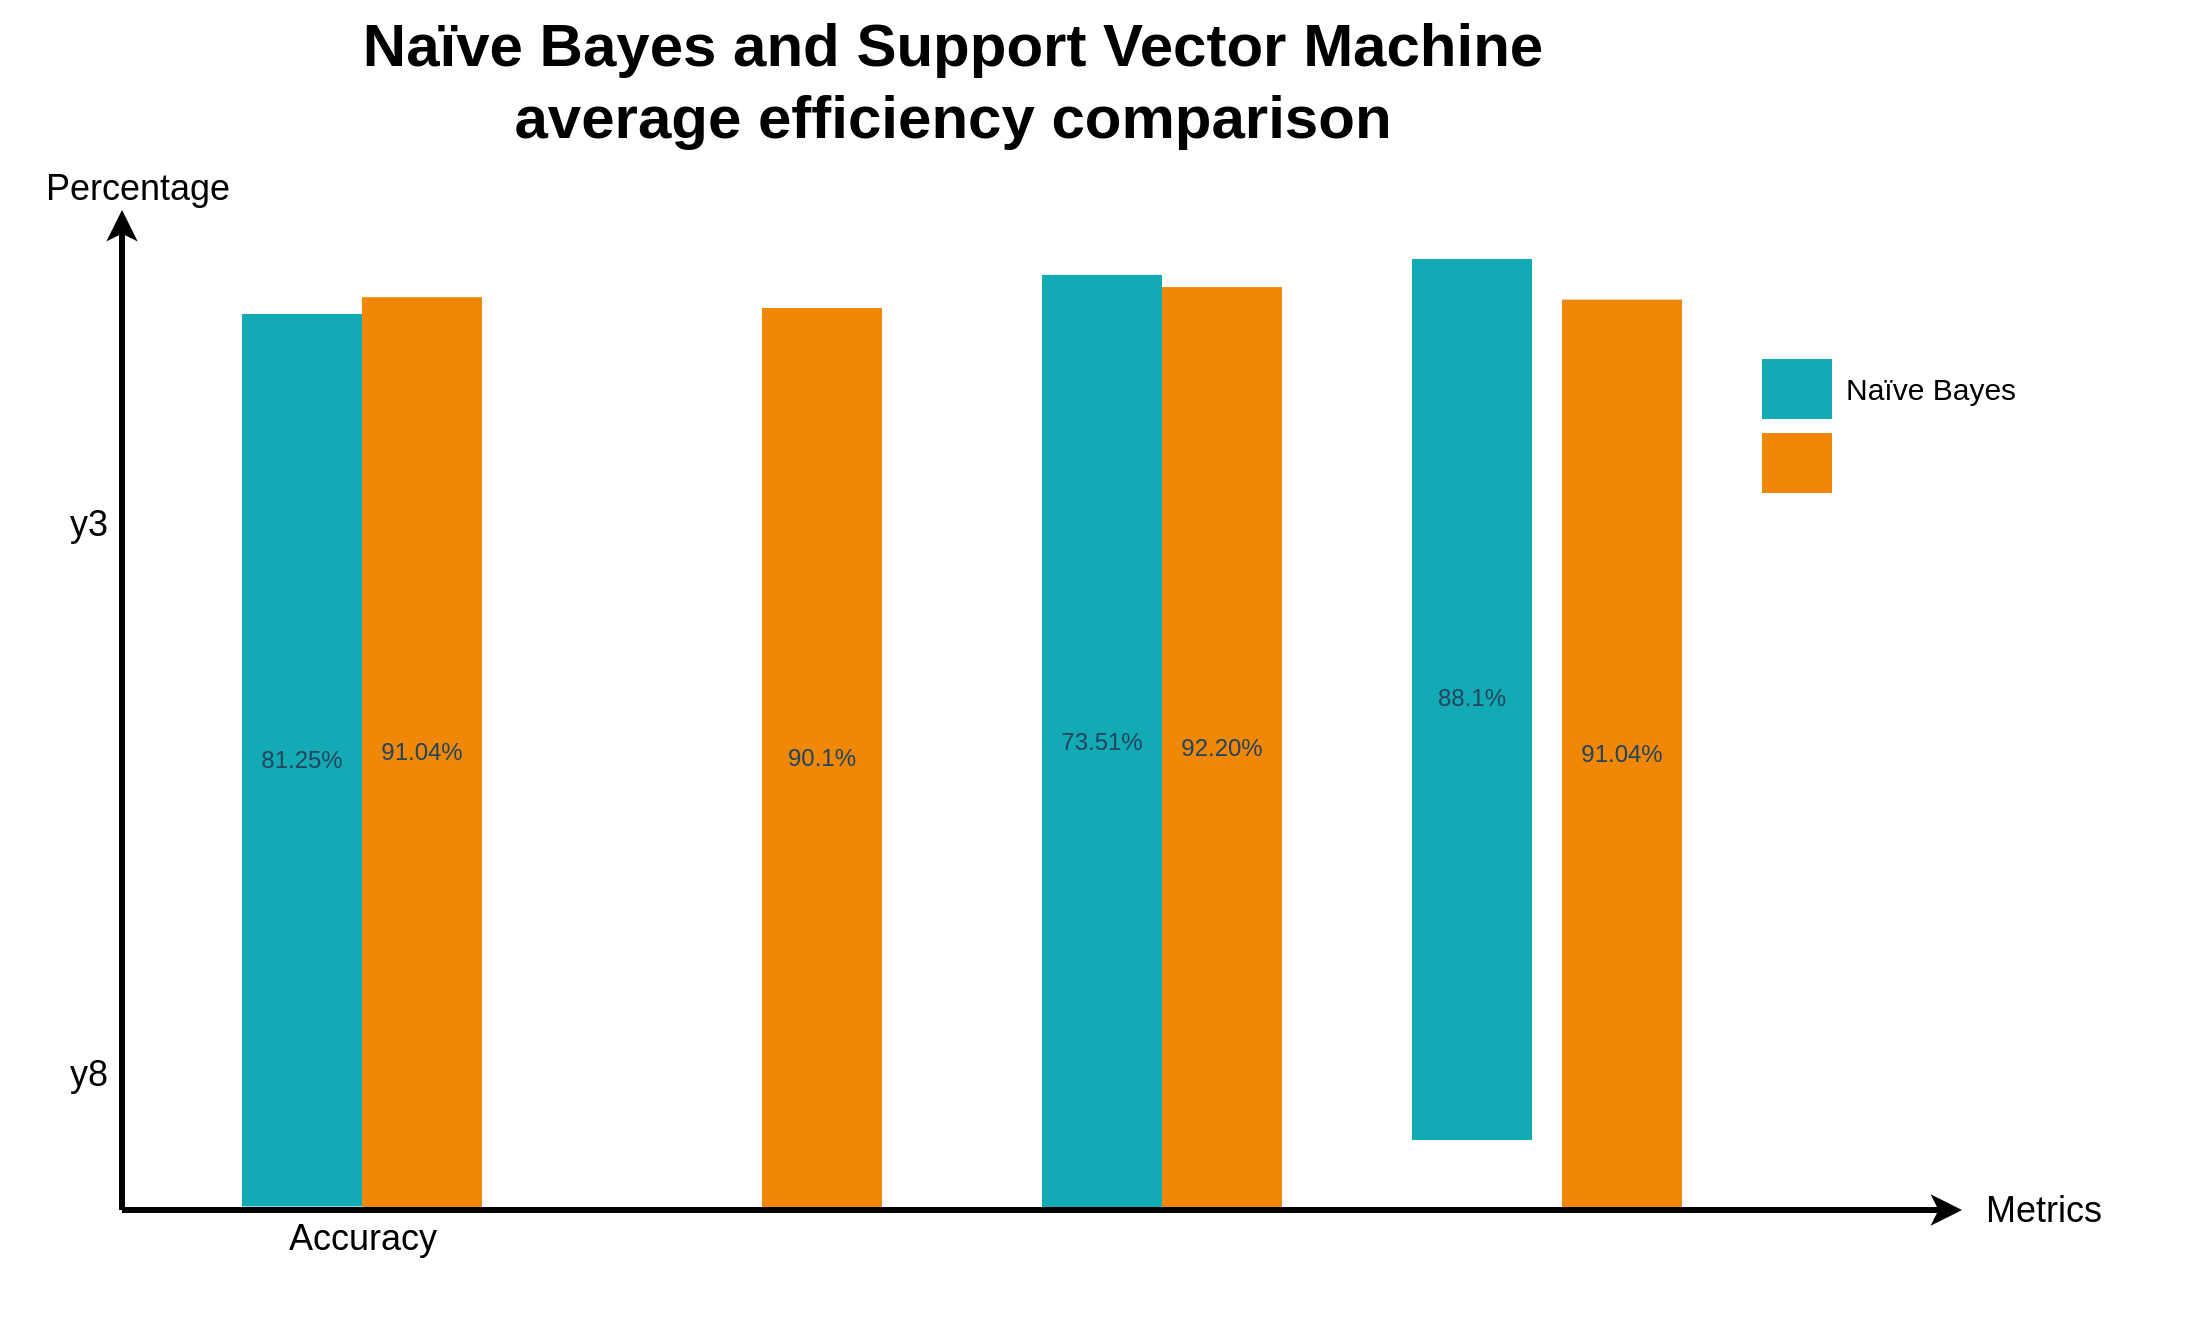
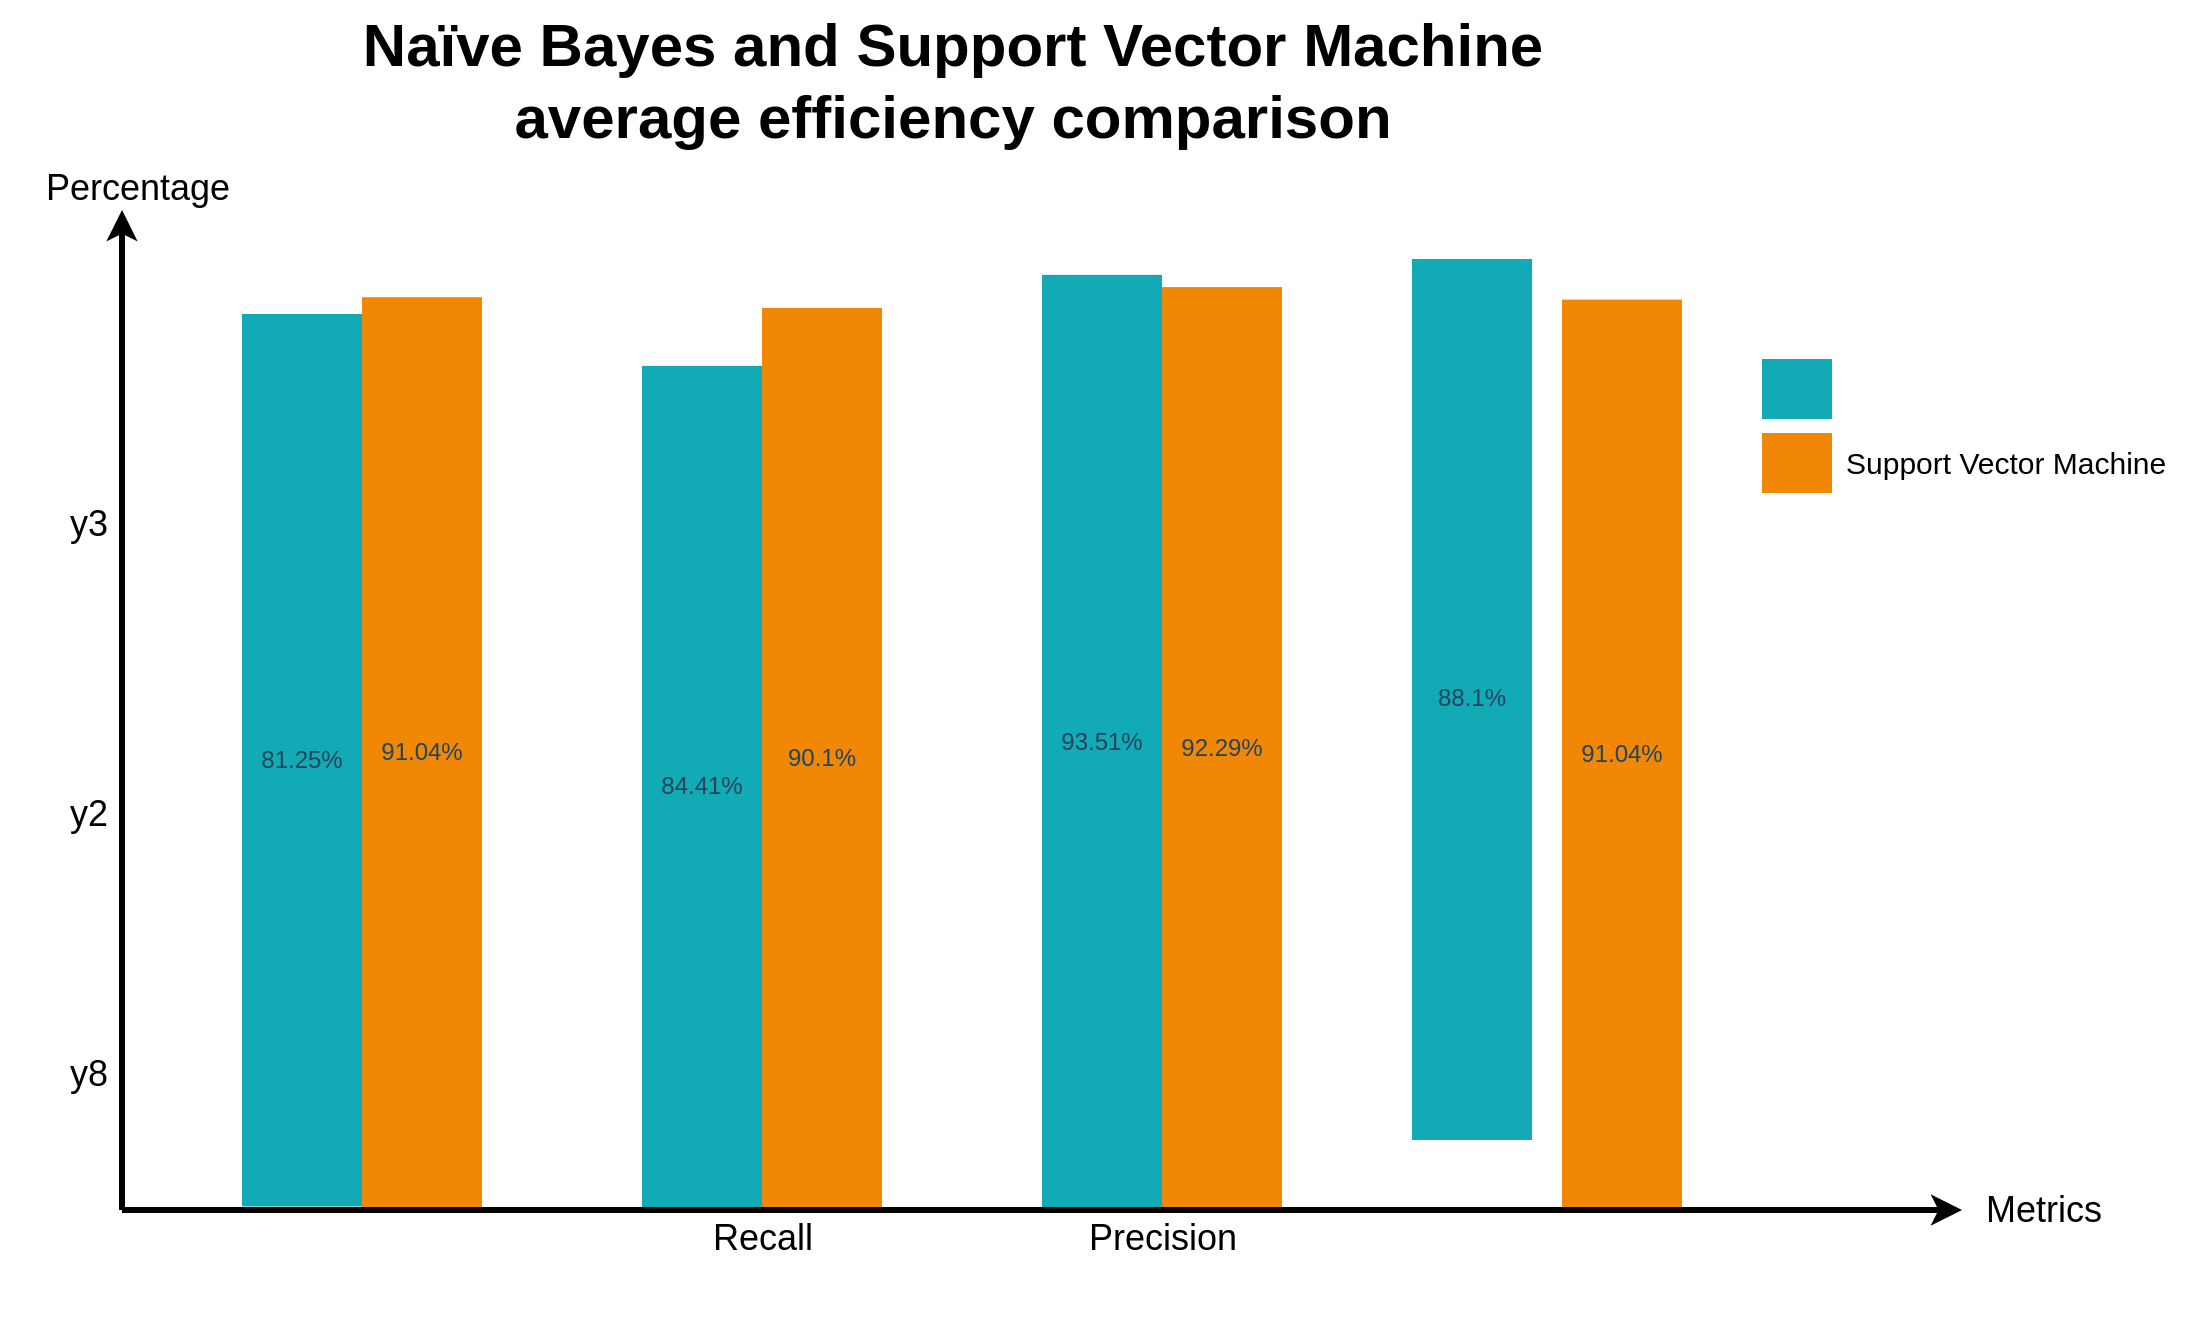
  <mxCell id="0" />
  <mxCell id="1" parent="0" />
  <mxCell id="2" value="81.25%" style="whiteSpace=wrap;fillColor=#12AAB5;gradientColor=none;gradientDirection=east;strokeColor=none;html=1;fontColor=#23445d;" parent="1" vertex="1"><mxGeometry x="120.5" y="156.5" width="60" height="446.24" as="geometry" /></mxCell>
  <mxCell id="3" value="" style="edgeStyle=none;html=1;fontColor=#000000;strokeWidth=3;strokeColor=#000000;" parent="1" edge="1"><mxGeometry width="100" height="100" relative="1" as="geometry"><mxPoint x="60.5" y="604.5" as="sourcePoint" /><mxPoint x="60.5" y="104.5" as="targetPoint" /></mxGeometry></mxCell>
  <mxCell id="4" value="91.04%" style="whiteSpace=wrap;fillColor=#F08705;gradientColor=none;gradientDirection=east;strokeColor=none;html=1;fontColor=#23445d;" parent="1" vertex="1"><mxGeometry x="180.5" y="148.095" width="60" height="455.21" as="geometry" /></mxCell>
  <mxCell id="5" value="Metrics" style="text;spacingTop=-5;html=1;fontSize=18;fontStyle=0;points=[];strokeColor=none;" parent="1" vertex="1"><mxGeometry x="990.5" y="592.5" width="80" height="20" as="geometry" /></mxCell>
- <mxCell id="6" value="Accuracy" style="text;spacingTop=-5;align=center;verticalAlign=middle;fontStyle=0;html=1;fontSize=18;points=[];strokeColor=none;" parent="1" vertex="1"><mxGeometry x="120.5" y="606.5" width="120" height="30" as="geometry" /></mxCell>
+ <mxCell id="7" value="Recall" style="text;spacingTop=-5;align=center;verticalAlign=middle;fontStyle=0;html=1;fontSize=18;points=[];strokeColor=none;" parent="1" vertex="1"><mxGeometry x="320.5" y="606.5" width="120" height="30" as="geometry" /></mxCell>
+ <mxCell id="8" value="Precision" style="text;spacingTop=-5;align=center;verticalAlign=middle;fontStyle=0;html=1;fontSize=18;points=[];strokeColor=none;" parent="1" vertex="1"><mxGeometry x="520.5" y="606.5" width="120" height="30" as="geometry" /></mxCell>
  <mxCell id="9" value="" style="whiteSpace=wrap;fillColor=#12AAB5;gradientColor=none;gradientDirection=east;strokeColor=none;html=1;fontColor=#23445d;" parent="1" vertex="1"><mxGeometry x="880.5" y="179" width="35.0" height="30.0" as="geometry" /></mxCell>
  <mxCell id="10" value="" style="whiteSpace=wrap;fillColor=#F08705;gradientColor=none;gradientDirection=east;strokeColor=none;html=1;fontColor=#23445d;" parent="1" vertex="1"><mxGeometry x="880.5" y="216" width="35.0" height="30.0" as="geometry" /></mxCell>
- <mxCell id="12" value="Naïve Bayes" style="text;spacingTop=-5;html=1;points=[];fontSize=15;" parent="1" vertex="1"><mxGeometry x="920.5" y="184" width="80" height="20" as="geometry" /></mxCell>
+ <mxCell id="11" value="Support Vector Machine" style="text;spacingTop=-5;html=1;points=[];fontSize=15;" parent="1" vertex="1"><mxGeometry x="920.5" y="221" width="80" height="20" as="geometry" /></mxCell>
  <mxCell id="13" value="Percentage" style="text;spacingTop=-5;html=1;fontSize=18;fontStyle=0;points=[]" parent="1" vertex="1"><mxGeometry x="20.5" y="82" width="80" height="20" as="geometry" /></mxCell>
  <mxCell id="14" value="y8" style="text;spacingTop=-5;align=center;verticalAlign=middle;fontStyle=0;html=1;fontSize=18;points=[]" parent="1" vertex="1"><mxGeometry x="28.5" y="474.5" width="30" height="130.0" as="geometry" /></mxCell>
+ <mxCell id="15" value="y2" style="text;spacingTop=-5;align=center;verticalAlign=middle;fontStyle=0;html=1;fontSize=18;points=[]" parent="1" vertex="1"><mxGeometry x="28.5" y="344.5" width="30" height="130.0" as="geometry" /></mxCell>
  <mxCell id="16" value="y3" style="text;spacingTop=-5;align=center;verticalAlign=middle;fontStyle=0;html=1;fontSize=18;points=[]" parent="1" vertex="1"><mxGeometry x="28.5" y="199.5" width="30" height="130.0" as="geometry" /></mxCell>
  <mxCell id="17" value="&lt;font style=&quot;font-size: 30px;&quot;&gt;Naïve Bayes and Support Vector Machine&lt;br&gt;average efficiency comparison&lt;/font&gt;" style="text;spacingTop=-5;align=center;verticalAlign=middle;fontSize=30;fontStyle=1;html=1;points=[]" parent="1" vertex="1"><mxGeometry x="70.5" y="20" width="810" height="45" as="geometry" /></mxCell>
+ <mxCell id="18" value="84.41%" style="whiteSpace=wrap;fillColor=#12AAB5;gradientColor=none;gradientDirection=east;strokeColor=none;html=1;fontColor=#23445d;" vertex="1" parent="1"><mxGeometry x="320.5" y="182.45" width="60" height="422.05" as="geometry" /></mxCell>
  <mxCell id="19" value="90.1%" style="whiteSpace=wrap;fillColor=#F08705;gradientColor=none;gradientDirection=east;strokeColor=none;html=1;fontColor=#23445d;" vertex="1" parent="1"><mxGeometry x="380.5" y="153.5" width="60" height="451" as="geometry" /></mxCell>
- <mxCell id="20" value="73.51%" style="whiteSpace=wrap;fillColor=#12AAB5;gradientColor=none;gradientDirection=east;strokeColor=none;html=1;fontColor=#23445d;" vertex="1" parent="1"><mxGeometry x="520.5" y="136.93" width="60" height="467.57" as="geometry" /></mxCell>
- <mxCell id="21" value="92.20%" style="whiteSpace=wrap;fillColor=#F08705;gradientColor=none;gradientDirection=east;strokeColor=none;html=1;fontColor=#23445d;" vertex="1" parent="1"><mxGeometry x="580.5" y="143.05" width="60" height="461.45" as="geometry" /></mxCell>
+ <mxCell id="20" value="93.51%" style="whiteSpace=wrap;fillColor=#12AAB5;gradientColor=none;gradientDirection=east;strokeColor=none;html=1;fontColor=#23445d;" vertex="1" parent="1"><mxGeometry x="520.5" y="136.93" width="60" height="467.57" as="geometry" /></mxCell>
+ <mxCell id="21" value="92.29%" style="whiteSpace=wrap;fillColor=#F08705;gradientColor=none;gradientDirection=east;strokeColor=none;html=1;fontColor=#23445d;" vertex="1" parent="1"><mxGeometry x="580.5" y="143.05" width="60" height="461.45" as="geometry" /></mxCell>
  <mxCell id="22" value="88.1%" style="whiteSpace=wrap;fillColor=#12AAB5;gradientColor=none;gradientDirection=east;strokeColor=none;html=1;fontColor=#23445d;" vertex="1" parent="1"><mxGeometry x="705.5" y="129" width="60" height="440.5" as="geometry" /></mxCell>
  <mxCell id="23" value="91.04%" style="whiteSpace=wrap;fillColor=#F08705;gradientColor=none;gradientDirection=east;strokeColor=none;html=1;fontColor=#23445d;" vertex="1" parent="1"><mxGeometry x="780.5" y="149.3" width="60" height="455.2" as="geometry" /></mxCell>
  <mxCell id="24" value="" style="edgeStyle=none;html=1;fontColor=#000000;strokeWidth=3;strokeColor=#000000;" parent="1" edge="1"><mxGeometry width="100" height="100" relative="1" as="geometry"><mxPoint x="60.5" y="604.5" as="sourcePoint" /><mxPoint x="980.5" y="604.5" as="targetPoint" /></mxGeometry></mxCell>
